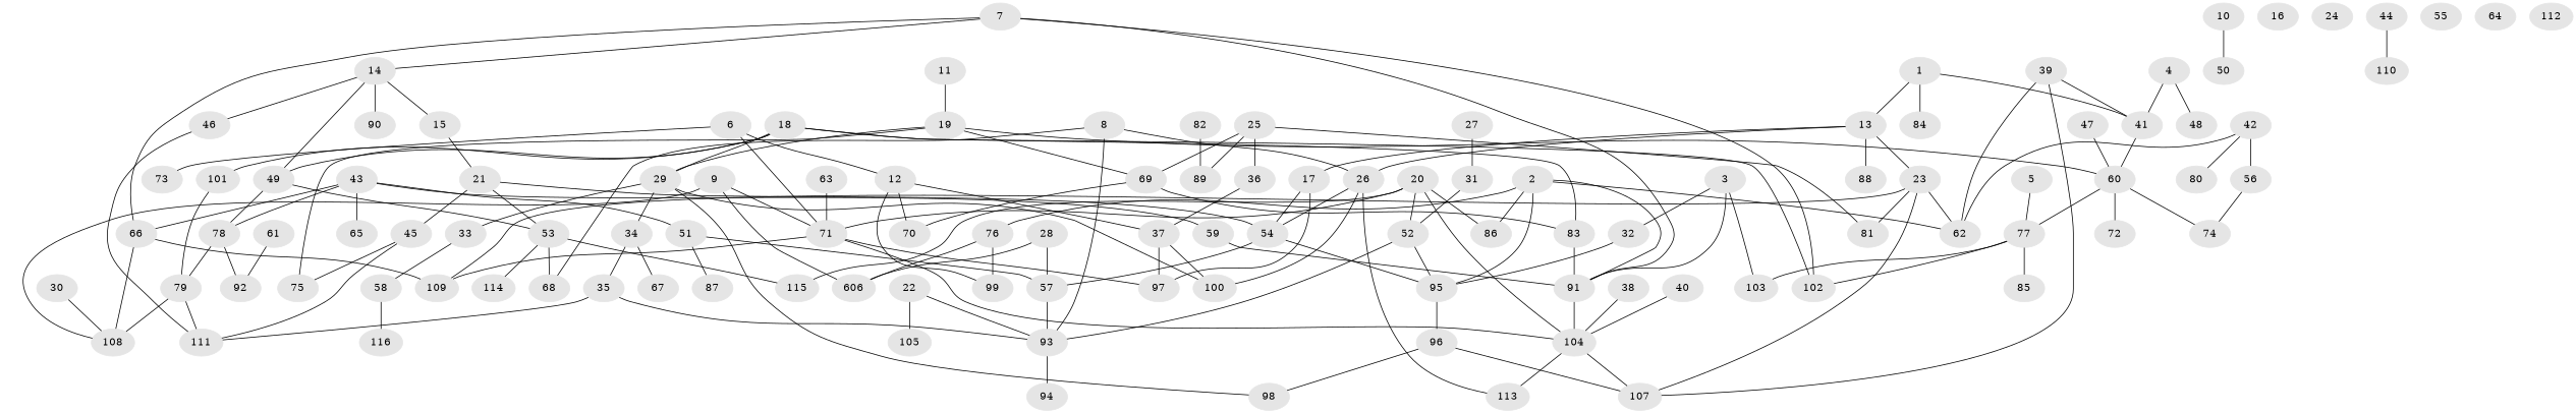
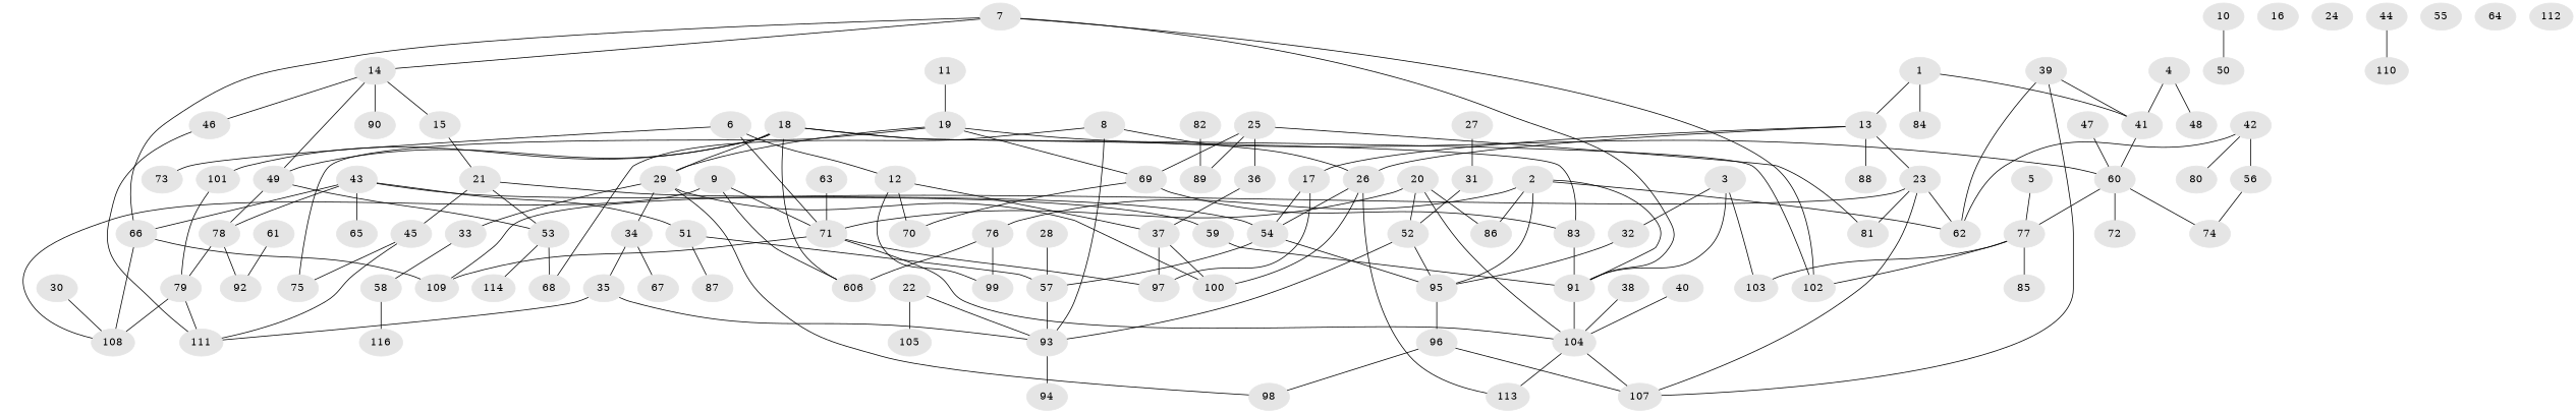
  graph {
    node [color=gray90 style=filled]
    1
    13
    41
    84
    17
    23
    26
    88
    60
    2
    62
    76
    86
    91
    95
    n16 [label=606]
    99
    104
    96
    3
    32
    103
    4
    48
    5
    77
    102
    85
    6
    12
    71
    73
    37
    70
    97
    109
    7
    14
    66
    15
    46
    49
    90
    108
    8
    68
    93
    94
    9
    10
    50
    11
    19
    29
    69
    75
    100
    54
    81
    107
    113
    21
    111
    53
    78
    45
    16
    57
    18
    83
    101
    33
    34
    98
    79
    74
    72
    20
    52
-   115
    114
    22
    105
    24
    25
    36
    89
    27
    31
    28
    58
    35
    67
    30
    116
    38
    39
    40
    42
    56
    80
    43
    51
    59
    65
    87
    92
    44
    110
    47
    55
    61
    63
    64
    82
    112
    1 -- 13
    1 -- 41
    1 -- 84
    13 -- 17
    13 -- 23
    13 -- 26
    13 -- 88
    41 -- 60
    17 -- 97
    17 -- 54
    23 -- 62
    23 -- 109
    23 -- 81
    23 -- 107
    26 -- 100
    26 -- 54
    26 -- 113
    60 -- 77
    60 -- 74
    60 -- 72
    2 -- 62
    2 -- 76
    2 -- 86
    2 -- 91
    2 -- 95
    76 -- n16
    76 -- 99
    91 -- 104
    95 -- 96
    104 -- 107
    104 -- 113
    96 -- 107
    96 -- 98
    3 -- 91
    3 -- 32
    3 -- 103
    32 -- 95
    4 -- 41
    4 -- 48
    5 -- 77
    77 -- 103
    77 -- 102
    77 -- 85
    6 -- 12
    6 -- 71
    6 -- 73
    12 -- 99
    12 -- 37
    12 -- 70
    71 -- 104
    71 -- 97
    71 -- 109
    37 -- 97
    37 -- 100
    7 -- 91
    7 -- 102
    7 -- 14
    7 -- 66
    14 -- 15
    14 -- 46
    14 -- 49
    14 -- 90
    66 -- 109
    66 -- 108
    15 -- 21
    46 -- 111
    49 -- 53
    49 -- 78
    8 -- 26
    8 -- 68
    8 -- 93
    93 -- 94
    9 -- n16
    9 -- 71
    9 -- 108
    10 -- 50
    11 -- 19
    19 -- 60
    19 -- 29
    19 -- 69
    19 -- 75
    29 -- 100
    29 -- 33
    29 -- 34
    29 -- 98
    69 -- 70
    69 -- 83
    54 -- 95
    54 -- 57
    21 -- 54
    21 -- 53
    21 -- 45
    53 -- 68
-   53 -- 115
    53 -- 114
    78 -- 79
    78 -- 92
    45 -- 75
    45 -- 111
    57 -- 93
-   28 -- n16
+   18 -- n16
    18 -- 102
    18 -- 49
    18 -- 29
    18 -- 83
    18 -- 101
    83 -- 91
    101 -- 79
    33 -- 58
    34 -- 35
    34 -- 67
    79 -- 108
    79 -- 111
    20 -- 86
    20 -- 104
    20 -- 71
    20 -- 52
-   20 -- 115
    52 -- 95
    52 -- 93
    22 -- 93
    22 -- 105
    25 -- 69
    25 -- 81
    25 -- 36
    25 -- 89
    36 -- 37
    27 -- 31
    31 -- 52
    28 -- 57
    58 -- 116
    35 -- 93
    35 -- 111
    30 -- 108
    38 -- 104
    39 -- 41
    39 -- 62
    39 -- 107
    40 -- 104
    42 -- 62
    42 -- 56
    42 -- 80
    56 -- 74
    43 -- 66
    43 -- 78
    43 -- 51
    43 -- 59
    43 -- 65
    51 -- 57
    51 -- 87
    59 -- 91
    44 -- 110
    47 -- 60
    61 -- 92
    63 -- 71
    82 -- 89
  }
